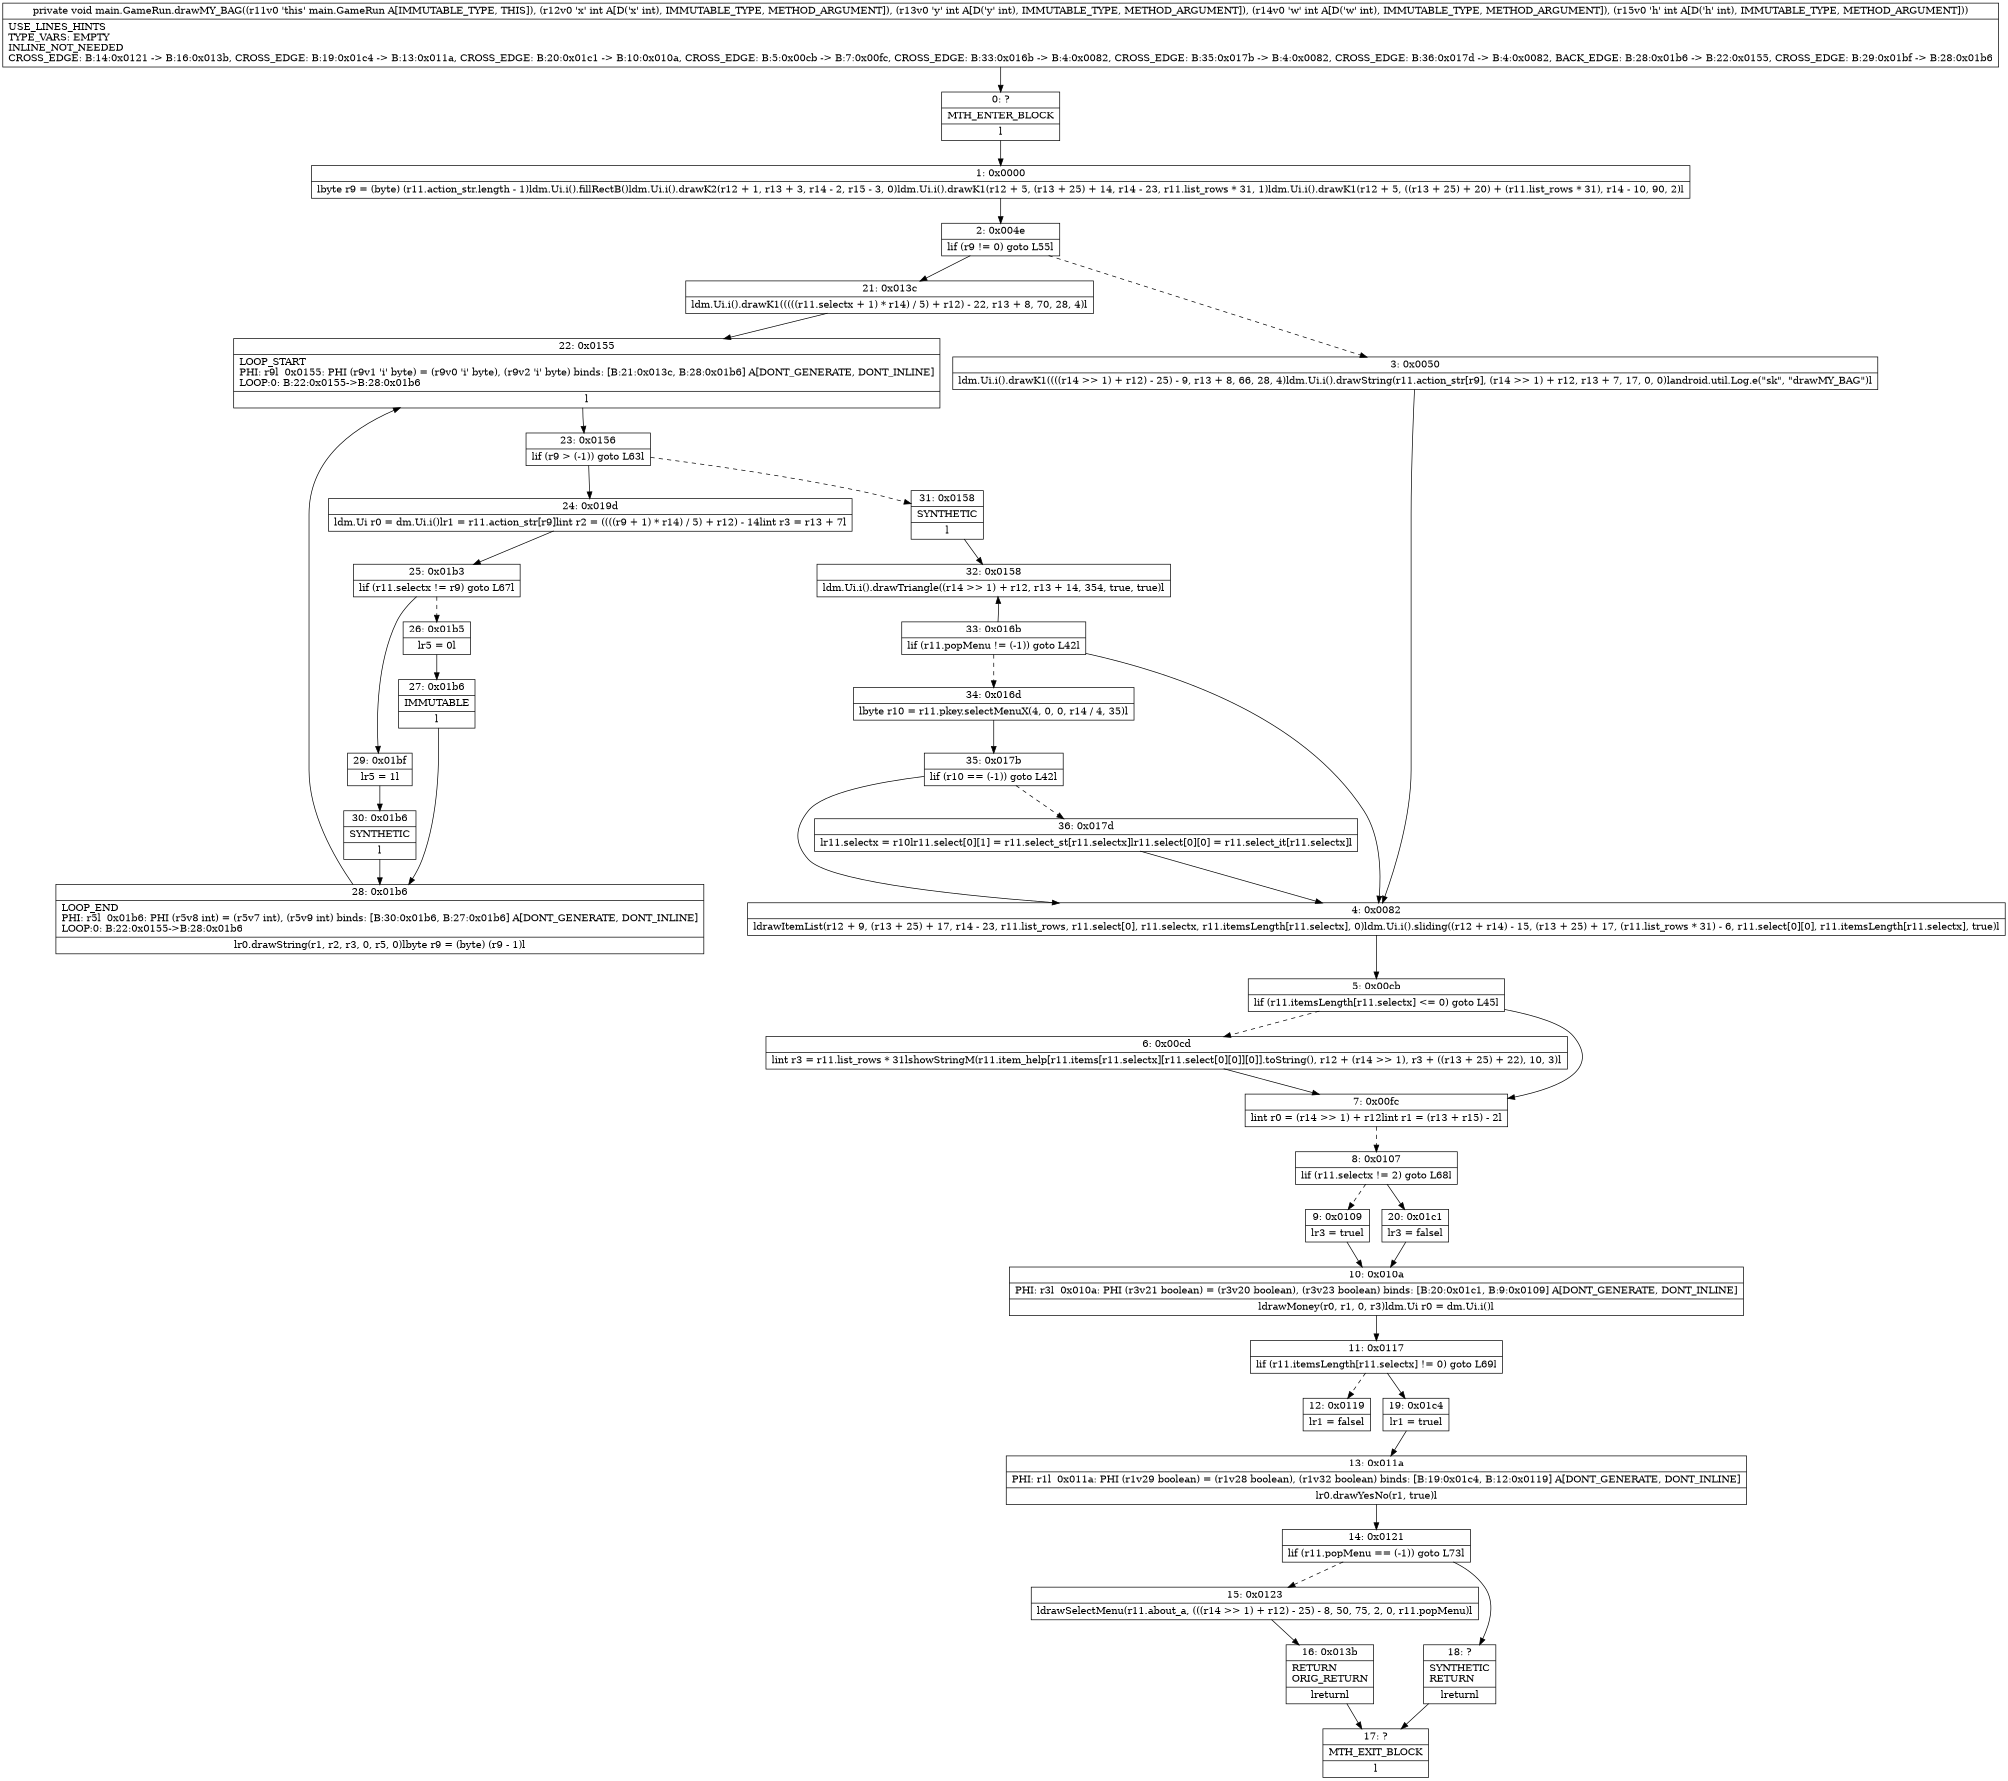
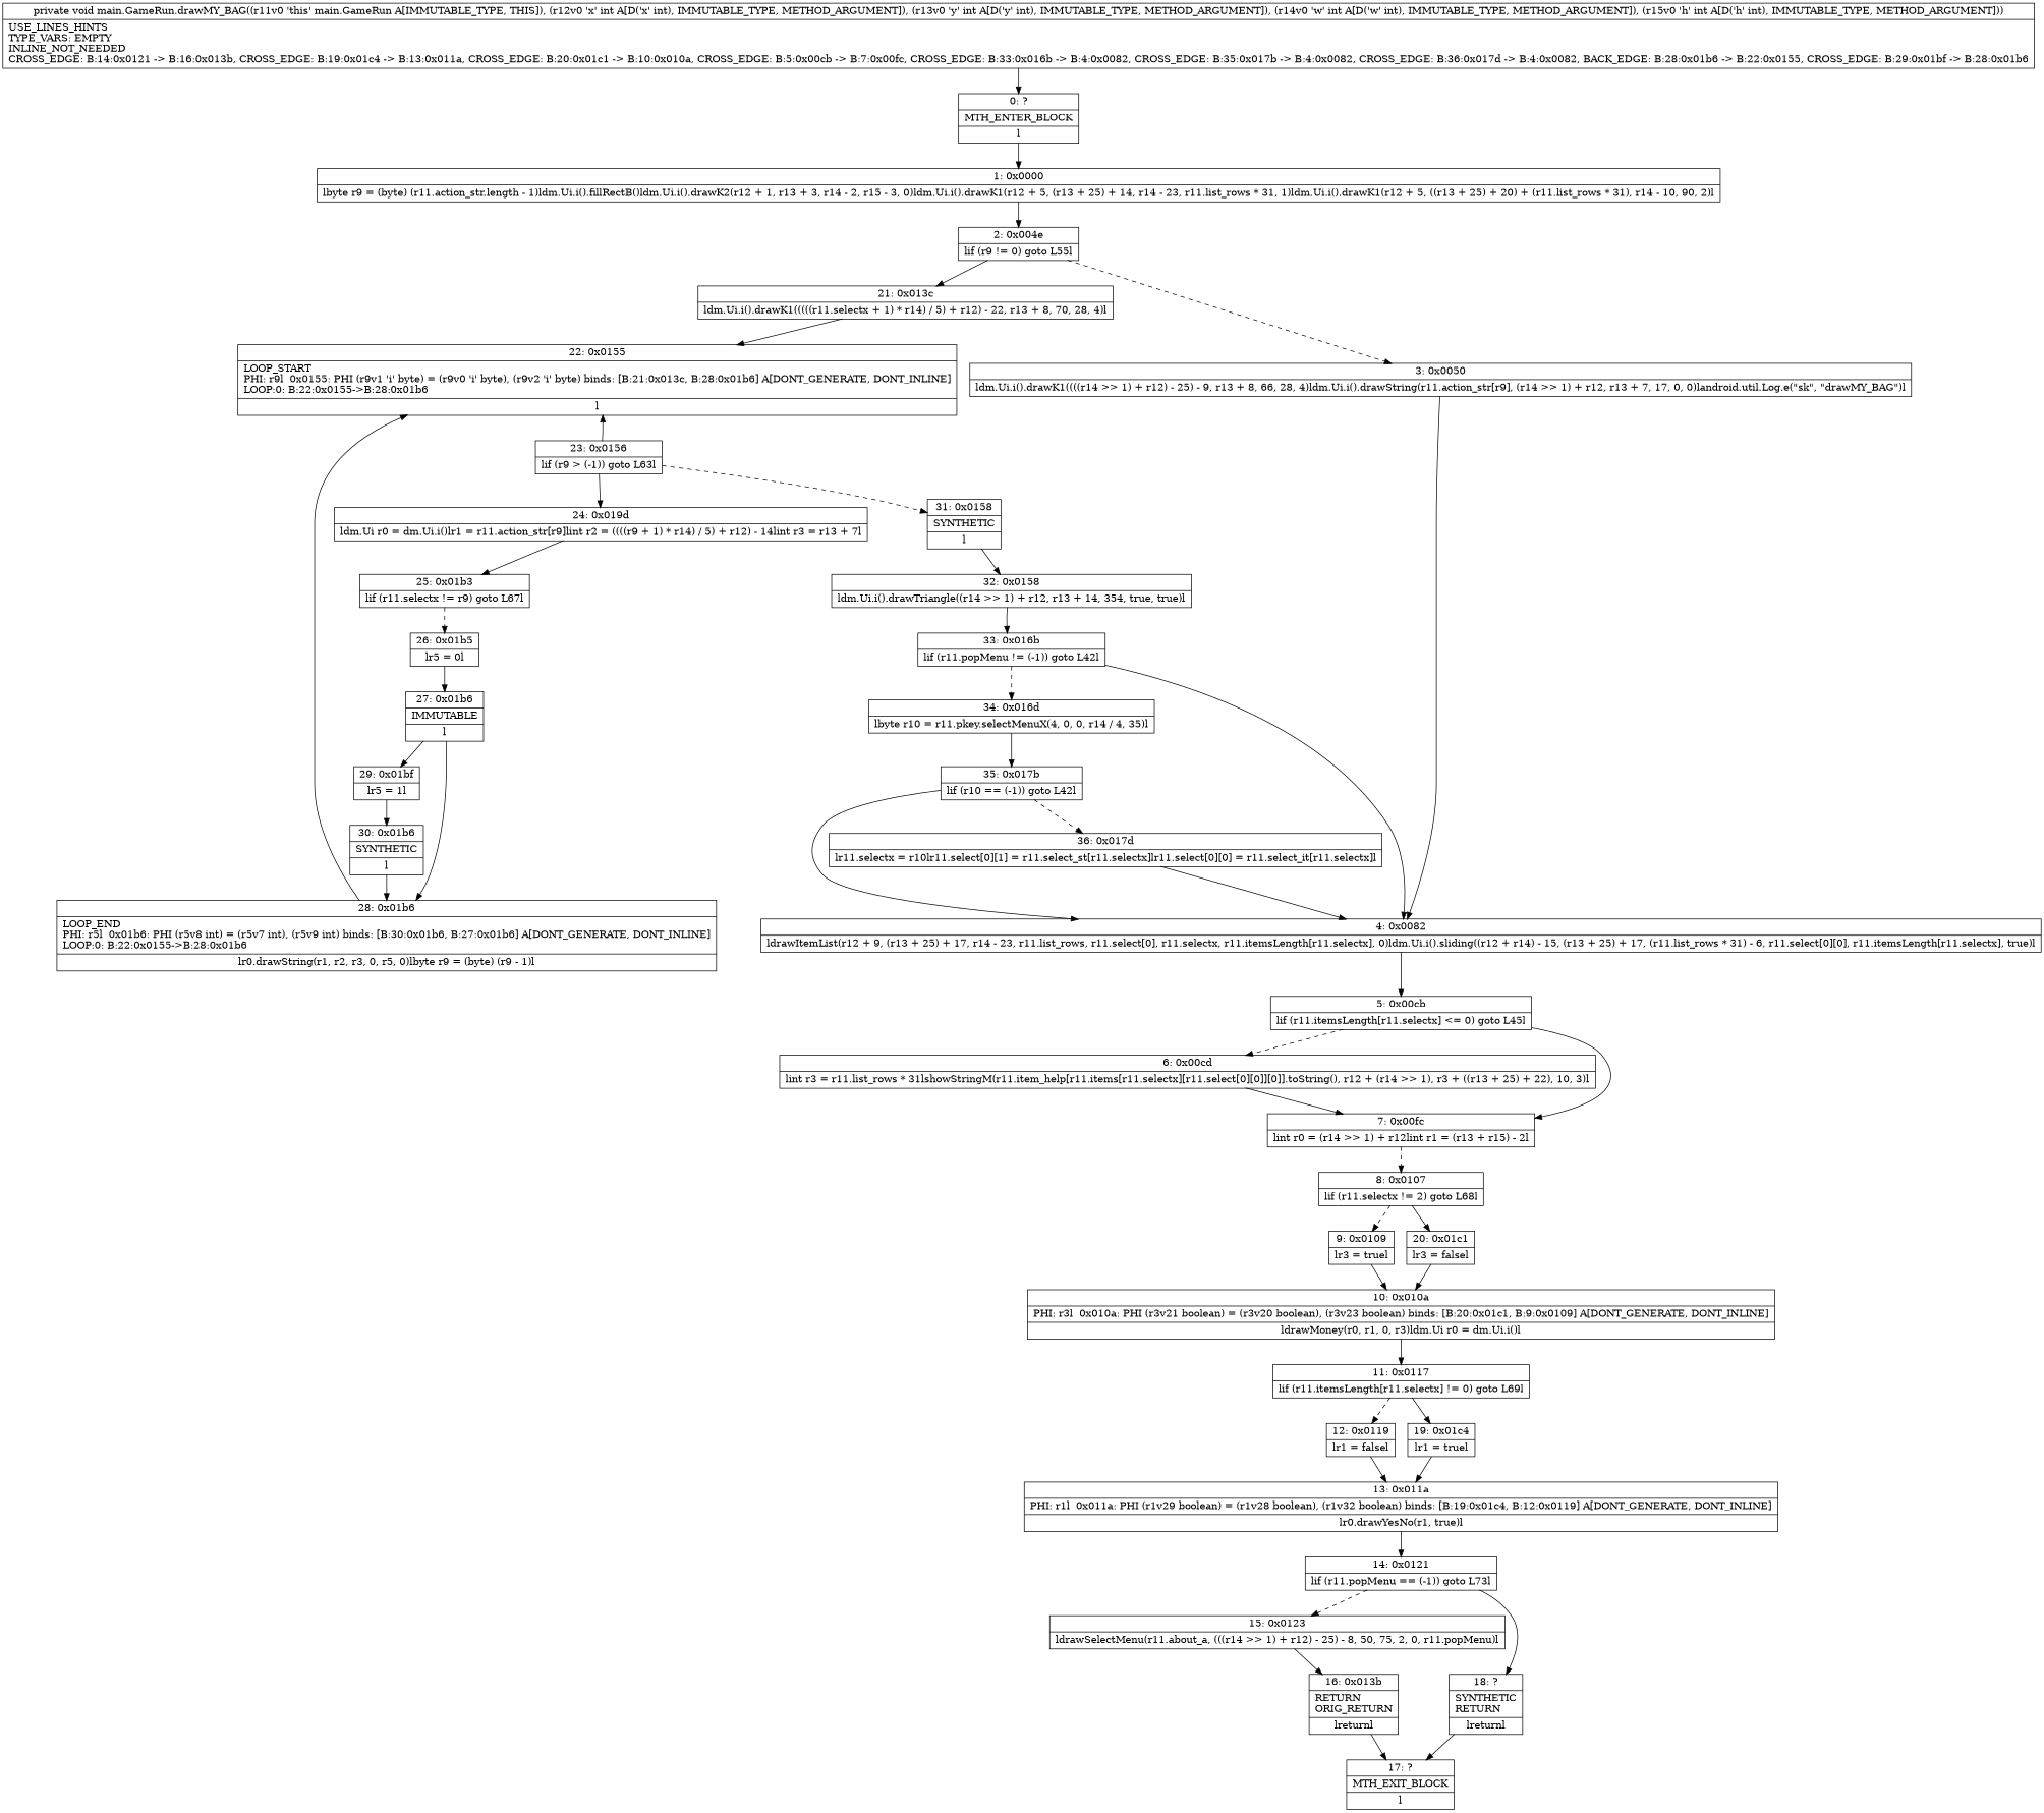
  digraph {
    node [shape=record]
    n1 [label="{0\:\ ?|MTH_ENTER_BLOCK\l|l}"]
    n2 [label="{1\:\ 0x0000|lbyte r9 = (byte) (r11.action_str.length \- 1)ldm.Ui.i().fillRectB()ldm.Ui.i().drawK2(r12 + 1, r13 + 3, r14 \- 2, r15 \- 3, 0)ldm.Ui.i().drawK1(r12 + 5, (r13 + 25) + 14, r14 \- 23, r11.list_rows * 31, 1)ldm.Ui.i().drawK1(r12 + 5, ((r13 + 25) + 20) + (r11.list_rows * 31), r14 \- 10, 90, 2)l}"]
    n3 [label="{2\:\ 0x004e|lif (r9 != 0) goto L55l}"]
    n4 [label="{3\:\ 0x0050|ldm.Ui.i().drawK1((((r14 \>\> 1) + r12) \- 25) \- 9, r13 + 8, 66, 28, 4)ldm.Ui.i().drawString(r11.action_str[r9], (r14 \>\> 1) + r12, r13 + 7, 17, 0, 0)landroid.util.Log.e(\"sk\", \"drawMY_BAG\")l}"]
    n5 [label="{21\:\ 0x013c|ldm.Ui.i().drawK1(((((r11.selectx + 1) * r14) \/ 5) + r12) \- 22, r13 + 8, 70, 28, 4)l}"]
    n6 [label="{4\:\ 0x0082|ldrawItemList(r12 + 9, (r13 + 25) + 17, r14 \- 23, r11.list_rows, r11.select[0], r11.selectx, r11.itemsLength[r11.selectx], 0)ldm.Ui.i().sliding((r12 + r14) \- 15, (r13 + 25) + 17, (r11.list_rows * 31) \- 6, r11.select[0][0], r11.itemsLength[r11.selectx], true)l}"]
    n7 [label="{22\:\ 0x0155|LOOP_START\lPHI: r9l  0x0155: PHI (r9v1 'i' byte) = (r9v0 'i' byte), (r9v2 'i' byte) binds: [B:21:0x013c, B:28:0x01b6] A[DONT_GENERATE, DONT_INLINE]\lLOOP:0: B:22:0x0155\-\>B:28:0x01b6\l|l}"]
    n8 [label="{5\:\ 0x00cb|lif (r11.itemsLength[r11.selectx] \<= 0) goto L45l}"]
    n9 [label="{6\:\ 0x00cd|lint r3 = r11.list_rows * 31lshowStringM(r11.item_help[r11.items[r11.selectx][r11.select[0][0]][0]].toString(), r12 + (r14 \>\> 1), r3 + ((r13 + 25) + 22), 10, 3)l}"]
    n10 [label="{7\:\ 0x00fc|lint r0 = (r14 \>\> 1) + r12lint r1 = (r13 + r15) \- 2l}"]
    n11 [label="{8\:\ 0x0107|lif (r11.selectx != 2) goto L68l}"]
    n12 [label="{9\:\ 0x0109|lr3 = truel}"]
    n13 [label="{20\:\ 0x01c1|lr3 = falsel}"]
    n14 [label="{10\:\ 0x010a|PHI: r3l  0x010a: PHI (r3v21 boolean) = (r3v20 boolean), (r3v23 boolean) binds: [B:20:0x01c1, B:9:0x0109] A[DONT_GENERATE, DONT_INLINE]\l|ldrawMoney(r0, r1, 0, r3)ldm.Ui r0 = dm.Ui.i()l}"]
    n15 [label="{11\:\ 0x0117|lif (r11.itemsLength[r11.selectx] != 0) goto L69l}"]
    n16 [label="{12\:\ 0x0119|lr1 = falsel}"]
    n17 [label="{19\:\ 0x01c4|lr1 = truel}"]
    n18 [label="{13\:\ 0x011a|PHI: r1l  0x011a: PHI (r1v29 boolean) = (r1v28 boolean), (r1v32 boolean) binds: [B:19:0x01c4, B:12:0x0119] A[DONT_GENERATE, DONT_INLINE]\l|lr0.drawYesNo(r1, true)l}"]
    n19 [label="{14\:\ 0x0121|lif (r11.popMenu == (\-1)) goto L73l}"]
    n20 [label="{15\:\ 0x0123|ldrawSelectMenu(r11.about_a, (((r14 \>\> 1) + r12) \- 25) \- 8, 50, 75, 2, 0, r11.popMenu)l}"]
    n21 [label="{18\:\ ?|SYNTHETIC\lRETURN\l|lreturnl}"]
    n22 [label="{16\:\ 0x013b|RETURN\lORIG_RETURN\l|lreturnl}"]
    n23 [label="{17\:\ ?|MTH_EXIT_BLOCK\l|l}"]
    n24 [label="{23\:\ 0x0156|lif (r9 \> (\-1)) goto L63l}"]
    n25 [label="{24\:\ 0x019d|ldm.Ui r0 = dm.Ui.i()lr1 = r11.action_str[r9]lint r2 = ((((r9 + 1) * r14) \/ 5) + r12) \- 14lint r3 = r13 + 7l}"]
    n26 [label="{31\:\ 0x0158|SYNTHETIC\l|l}"]
    n27 [label="{25\:\ 0x01b3|lif (r11.selectx != r9) goto L67l}"]
    n28 [label="{32\:\ 0x0158|ldm.Ui.i().drawTriangle((r14 \>\> 1) + r12, r13 + 14, 354, true, true)l}"]
    n29 [label="{26\:\ 0x01b5|lr5 = 0l}"]
    n30 [label="{29\:\ 0x01bf|lr5 = 1l}"]
    n31 [label="{27\:\ 0x01b6|IMMUTABLE\l|l}"]
    n32 [label="{30\:\ 0x01b6|SYNTHETIC\l|l}"]
    n33 [label="{28\:\ 0x01b6|LOOP_END\lPHI: r5l  0x01b6: PHI (r5v8 int) = (r5v7 int), (r5v9 int) binds: [B:30:0x01b6, B:27:0x01b6] A[DONT_GENERATE, DONT_INLINE]\lLOOP:0: B:22:0x0155\-\>B:28:0x01b6\l|lr0.drawString(r1, r2, r3, 0, r5, 0)lbyte r9 = (byte) (r9 \- 1)l}"]
    n34 [label="{33\:\ 0x016b|lif (r11.popMenu != (\-1)) goto L42l}"]
    n35 [label="{34\:\ 0x016d|lbyte r10 = r11.pkey.selectMenuX(4, 0, 0, r14 \/ 4, 35)l}"]
    n36 [label="{35\:\ 0x017b|lif (r10 == (\-1)) goto L42l}"]
    n37 [label="{36\:\ 0x017d|lr11.selectx = r10lr11.select[0][1] = r11.select_st[r11.selectx]lr11.select[0][0] = r11.select_it[r11.selectx]l}"]
    n38 [label="{private void main.GameRun.drawMY_BAG((r11v0 'this' main.GameRun A[IMMUTABLE_TYPE, THIS]), (r12v0 'x' int A[D('x' int), IMMUTABLE_TYPE, METHOD_ARGUMENT]), (r13v0 'y' int A[D('y' int), IMMUTABLE_TYPE, METHOD_ARGUMENT]), (r14v0 'w' int A[D('w' int), IMMUTABLE_TYPE, METHOD_ARGUMENT]), (r15v0 'h' int A[D('h' int), IMMUTABLE_TYPE, METHOD_ARGUMENT]))  | USE_LINES_HINTS\lTYPE_VARS: EMPTY\lINLINE_NOT_NEEDED\lCROSS_EDGE: B:14:0x0121 \-\> B:16:0x013b, CROSS_EDGE: B:19:0x01c4 \-\> B:13:0x011a, CROSS_EDGE: B:20:0x01c1 \-\> B:10:0x010a, CROSS_EDGE: B:5:0x00cb \-\> B:7:0x00fc, CROSS_EDGE: B:33:0x016b \-\> B:4:0x0082, CROSS_EDGE: B:35:0x017b \-\> B:4:0x0082, CROSS_EDGE: B:36:0x017d \-\> B:4:0x0082, BACK_EDGE: B:28:0x01b6 \-\> B:22:0x0155, CROSS_EDGE: B:29:0x01bf \-\> B:28:0x01b6\l}"]
    n1 -> n2
    n2 -> n3
    n3 -> n4 [style=dashed]
    n3 -> n5
    n4 -> n6
    n5 -> n7
    n6 -> n8
-   n7 -> n24
+   n24 -> n7
    n8 -> n9 [style=dashed]
    n8 -> n10
    n9 -> n10
    n10 -> n11 [style=dashed]
    n11 -> n12 [style=dashed]
    n11 -> n13
    n12 -> n14
    n13 -> n14
    n14 -> n15
    n15 -> n16 [style=dashed]
    n15 -> n17
+   n16 -> n18
    n17 -> n18
    n18 -> n19
    n19 -> n20 [style=dashed]
    n19 -> n21
    n20 -> n22
    n21 -> n23
    n22 -> n23
    n24 -> n25
    n24 -> n26 [style=dashed]
    n25 -> n27
    n26 -> n28
    n27 -> n29 [style=dashed]
-   n27 -> n30
-   n34 -> n28
+   n31 -> n30
+   n28 -> n34
    n29 -> n31
    n30 -> n32
    n31 -> n33
    n32 -> n33
    n33 -> n7
    n34 -> n6
    n34 -> n35 [style=dashed]
    n35 -> n36
    n36 -> n6
    n36 -> n37 [style=dashed]
    n37 -> n6
    n38 -> n1
  }
